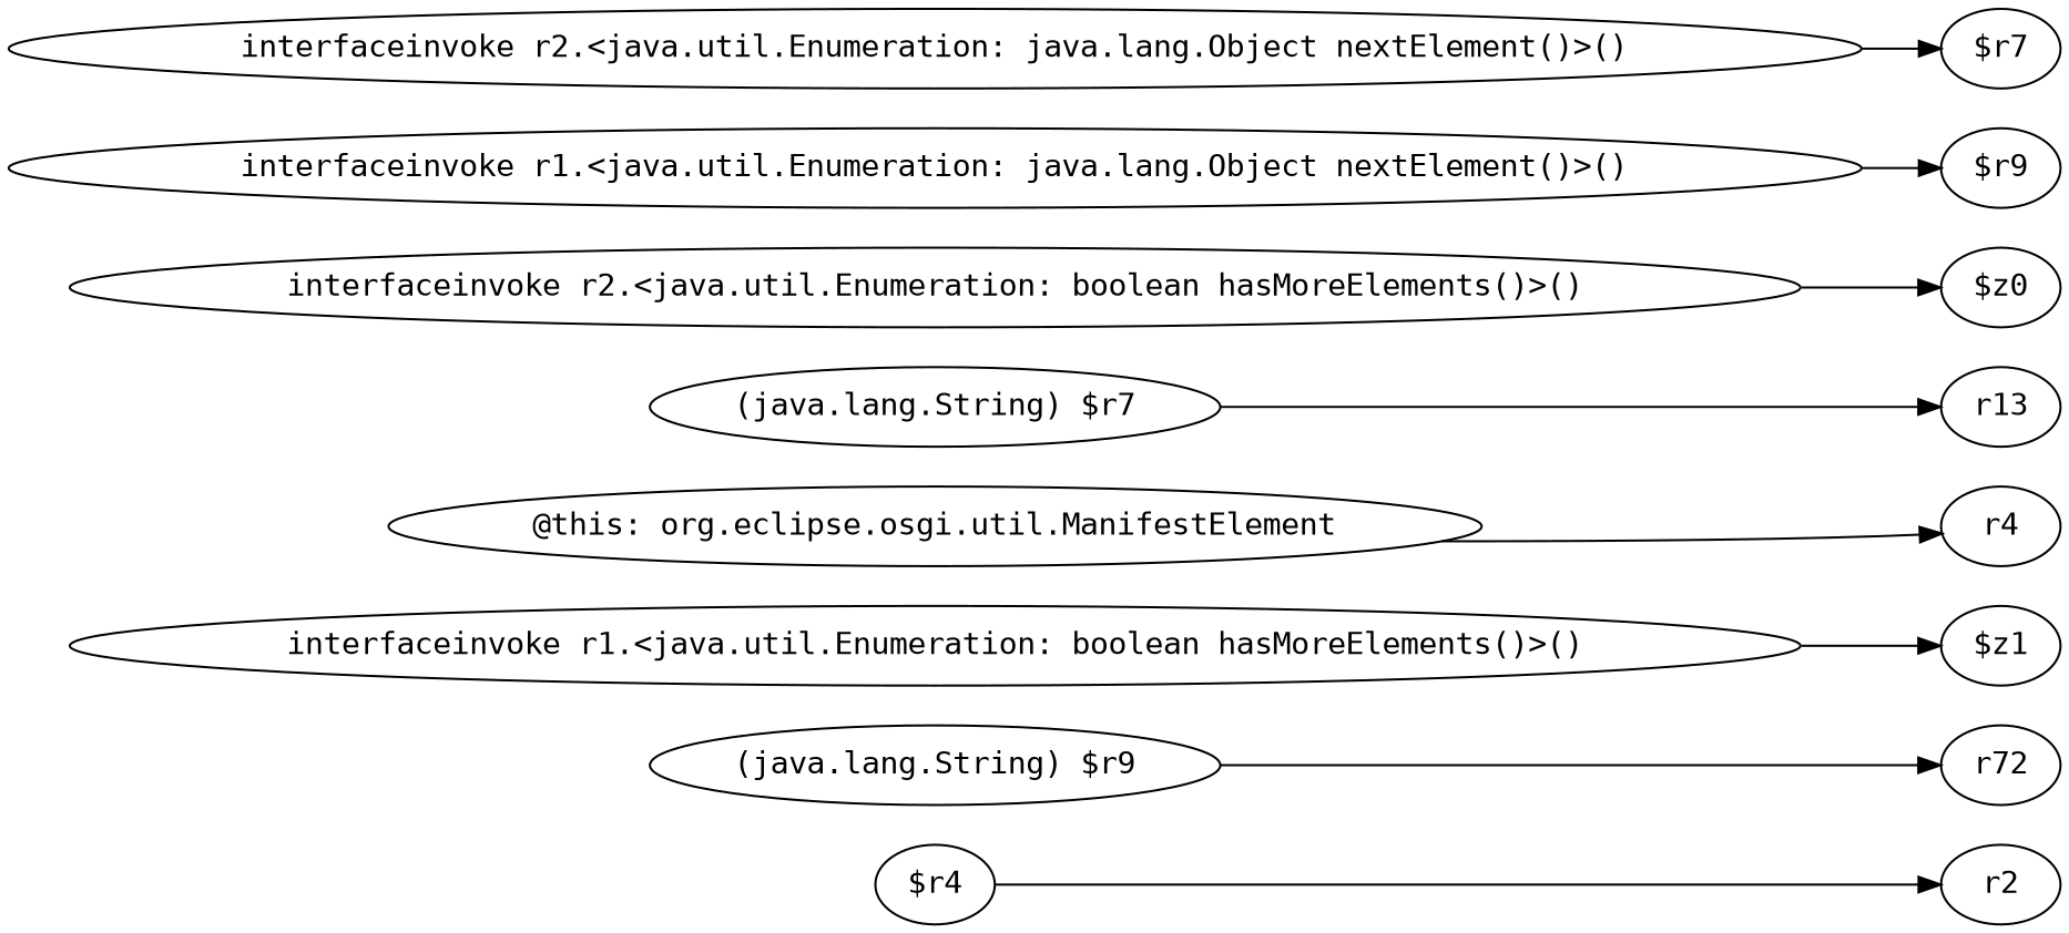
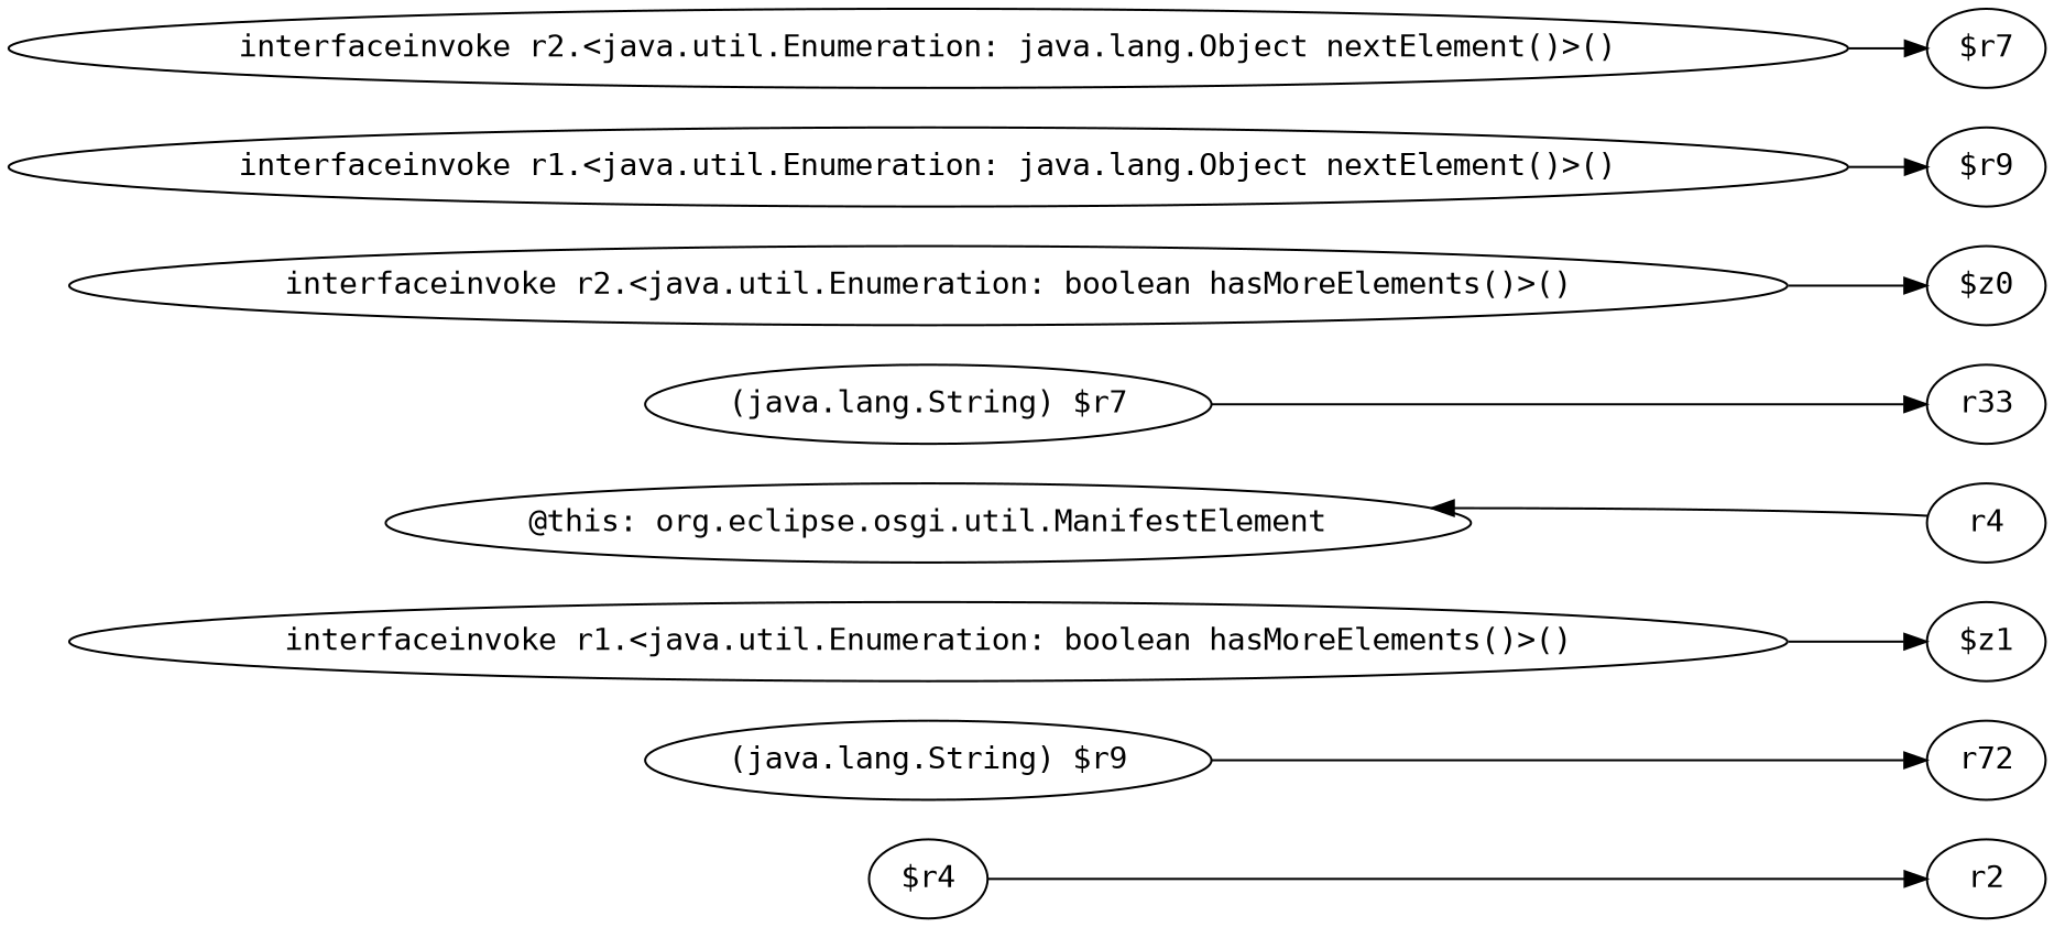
  digraph {
    fontname="DejaVu Sans Mono"
    rankdir=LR
    node [fontname="DejaVu Sans Mono"]
    edge [fontname="DejaVu Sans Mono"]
    n1 [label="$r4"]
    n2 [label=r2]
    n3 [label="(java.lang.String) $r9"]
    n4 [label=r72]
    n5 [label="interfaceinvoke r1.<java.util.Enumeration: boolean hasMoreElements()>()"]
    n6 [label="$z1"]
    n7 [label="@this: org.eclipse.osgi.util.ManifestElement"]
    n8 [label=r4]
    n9 [label="(java.lang.String) $r7"]
-   n10 [label=r13]
+   n10 [label=r33]
    n11 [label="interfaceinvoke r2.<java.util.Enumeration: boolean hasMoreElements()>()"]
    n12 [label="$z0"]
    n13 [label="interfaceinvoke r1.<java.util.Enumeration: java.lang.Object nextElement()>()"]
    n14 [label="$r9"]
    n15 [label="interfaceinvoke r2.<java.util.Enumeration: java.lang.Object nextElement()>()"]
    n16 [label="$r7"]
    n1 -> n2
    n3 -> n4
    n5 -> n6
-   n7 -> n8
+   n8 -> n7
    n9 -> n10
    n11 -> n12
    n13 -> n14
    n15 -> n16
  }
